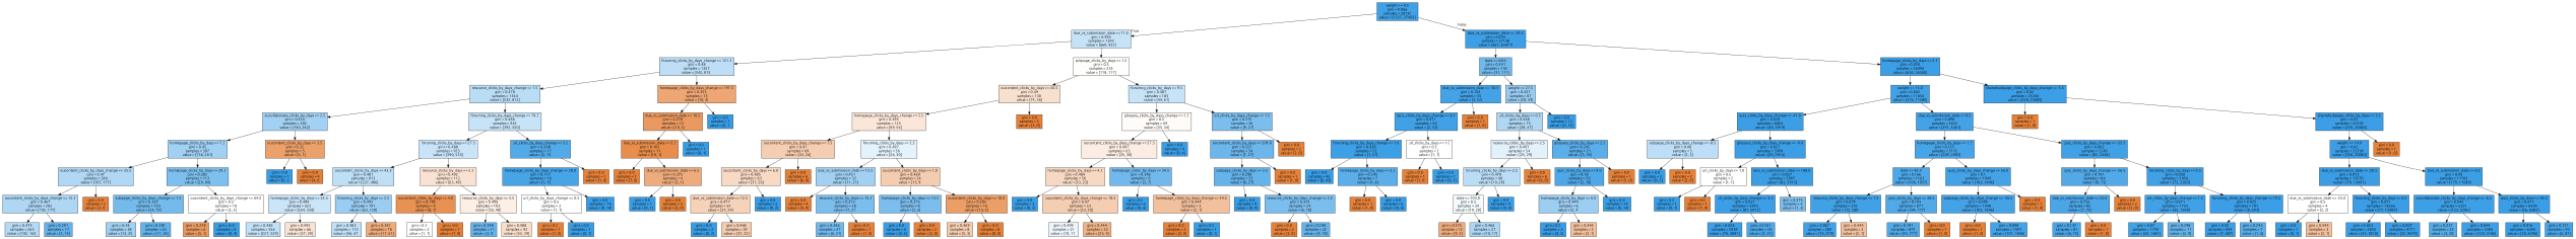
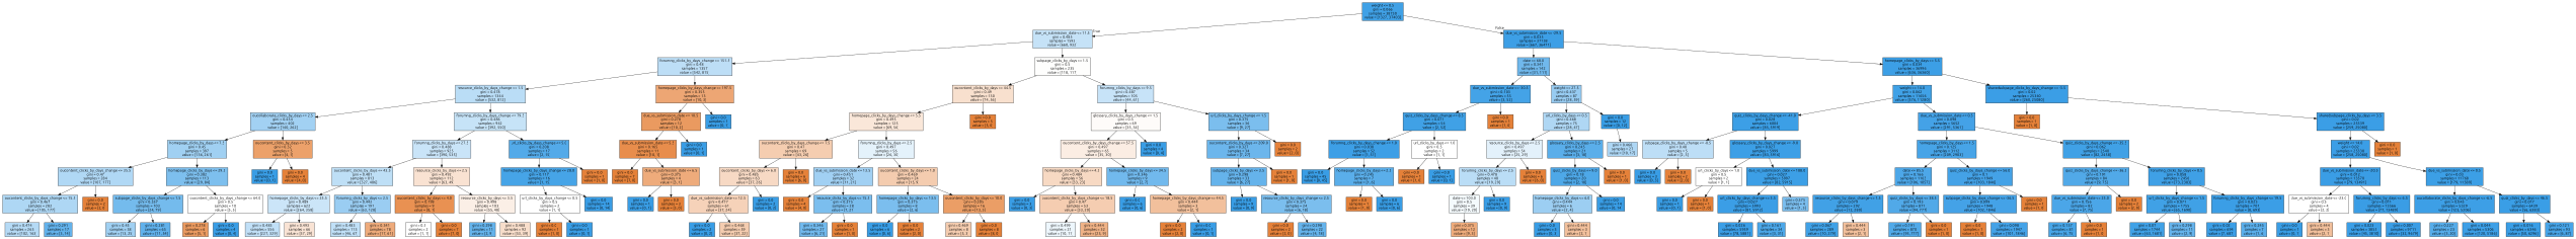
  digraph {
    fontname=Ubuntu
    node [color=black fillcolor="#e58139ff" fontname=Ubuntu shape=box style=filled]
    edge [fontname=Ubuntu]
    n1 [fillcolor="#399de5f6" label="weight <= 0.5\ngini = 0.066\nsamples = 38730\nvalue = [1327, 37403]"]
    n2 [fillcolor="#399de54a" label="due_vs_submission_date <= 11.5\ngini = 0.485\nsamples = 1592\nvalue = [660, 932]"]
    n3 [fillcolor="#399de5fa" label="due_vs_submission_date <= -29.5\ngini = 0.035\nsamples = 37138\nvalue = [667, 36471]"]
    n4 [fillcolor="#399de555" label="forumng_clicks_by_days_change <= 151.5\ngini = 0.48\nsamples = 1357\nvalue = [542, 815]"]
    n5 [fillcolor="#e5813902" label="subpage_clicks_by_days <= 1.5\ngini = 0.5\nsamples = 235\nvalue = [118, 117]"]
    n6 [fillcolor="#399de5b8" label="date <= 68.0\ngini = 0.341\nsamples = 142\nvalue = [31, 111]"]
    n7 [fillcolor="#399de5fb" label="homepage_clicks_by_days <= 5.5\ngini = 0.034\nsamples = 36996\nvalue = [636, 36360]"]
    n8 [fillcolor="#399de558" label="resource_clicks_by_days_change <= 1.5\ngini = 0.478\nsamples = 1344\nvalue = [532, 812]"]
    n9 [fillcolor="#e58139b3" label="homepage_clicks_by_days_change <= 197.5\ngini = 0.355\nsamples = 13\nvalue = [10, 3]"]
    n10 [fillcolor="#e581393e" label="oucontent_clicks_by_days <= 44.5\ngini = 0.49\nsamples = 130\nvalue = [74, 56]"]
    n11 [fillcolor="#399de547" label="forumng_clicks_by_days <= 9.5\ngini = 0.487\nsamples = 105\nvalue = [44, 61]"]
    n12 [fillcolor="#399de577" label="oucollaborate_clicks_by_days <= 2.5\ngini = 0.454\nsamples = 402\nvalue = [140, 262]"]
    n13 [fillcolor="#399de549" label="forumng_clicks_by_days_change <= 79.5\ngini = 0.486\nsamples = 942\nvalue = [392, 550]"]
    n14 [fillcolor="#e58139cc" label="due_vs_submission_date <= 10.5\ngini = 0.278\nsamples = 12\nvalue = [10, 2]"]
    n15 [fillcolor="#399de5ff" label="gini = 0.0\nsamples = 1\nvalue = [0, 1]"]
    n16 [fillcolor="#399de57a" label="homepage_clicks_by_days <= 7.5\ngini = 0.45\nsamples = 397\nvalue = [136, 261]"]
    n17 [fillcolor="#e58139bf" label="oucontent_clicks_by_days <= 3.5\ngini = 0.32\nsamples = 5\nvalue = [4, 1]"]
    n18 [fillcolor="#399de545" label="forumng_clicks_by_days <= 27.5\ngini = 0.488\nsamples = 925\nvalue = [390, 535]"]
    n19 [fillcolor="#399de5dd" label="url_clicks_by_days_change <= 5.0\ngini = 0.208\nsamples = 17\nvalue = [2, 15]"]
    n20 [fillcolor="#399de565" label="oucontent_clicks_by_days_change <= 35.5\ngini = 0.47\nsamples = 284\nvalue = [107, 177]"]
    n21 [fillcolor="#399de5a7" label="homepage_clicks_by_days <= 29.5\ngini = 0.382\nsamples = 113\nvalue = [29, 84]"]
    n22 [fillcolor="#399de5ff" label="gini = 0.0\nsamples = 1\nvalue = [0, 1]"]
    n23 [label="gini = 0.0\nsamples = 4\nvalue = [4, 0]"]
    n24 [fillcolor="#399de568" label="oucontent_clicks_by_days_change <= 15.5\ngini = 0.467\nsamples = 282\nvalue = [105, 177]"]
    n25 [label="gini = 0.0\nsamples = 2\nvalue = [2, 0]"]
    n26 [fillcolor="#399de5b2" label="subpage_clicks_by_days_change <= 1.5\ngini = 0.357\nsamples = 103\nvalue = [24, 79]"]
    n27 [fillcolor="#e5813900" label="oucontent_clicks_by_days_change <= 64.0\ngini = 0.5\nsamples = 10\nvalue = [5, 5]"]
    n28 [fillcolor="#399de55f" label="gini = 0.474\nsamples = 265\nvalue = [102, 163]"]
    n29 [fillcolor="#399de5c8" label="gini = 0.291\nsamples = 17\nvalue = [3, 14]"]
    n30 [fillcolor="#399de57a" label="gini = 0.45\nsamples = 38\nvalue = [13, 25]"]
    n31 [fillcolor="#399de5cb" label="gini = 0.281\nsamples = 65\nvalue = [11, 54]"]
    n32 [fillcolor="#e58139cc" label="gini = 0.278\nsamples = 6\nvalue = [5, 1]"]
    n33 [fillcolor="#399de5ff" label="gini = 0.0\nsamples = 4\nvalue = [0, 4]"]
    n34 [fillcolor="#399de553" label="oucontent_clicks_by_days <= 43.5\ngini = 0.481\nsamples = 813\nvalue = [327, 486]"]
    n35 [fillcolor="#e5813939" label="resource_clicks_by_days <= 2.5\ngini = 0.492\nsamples = 112\nvalue = [63, 49]"]
    n36 [fillcolor="#399de5ee" label="homepage_clicks_by_days_change <= 28.0\ngini = 0.117\nsamples = 16\nvalue = [1, 15]"]
    n37 [label="gini = 0.0\nsamples = 1\nvalue = [1, 0]"]
    n38 [fillcolor="#399de543" label="homepage_clicks_by_days <= 25.5\ngini = 0.489\nsamples = 622\nvalue = [264, 358]"]
    n39 [fillcolor="#399de581" label="forumng_clicks_by_days <= 2.5\ngini = 0.442\nsamples = 191\nvalue = [63, 128]"]
    n40 [fillcolor="#e58139df" label="oucontent_clicks_by_days <= 4.0\ngini = 0.198\nsamples = 9\nvalue = [8, 1]"]
    n41 [fillcolor="#e5813920" label="resource_clicks_by_days <= 3.5\ngini = 0.498\nsamples = 103\nvalue = [55, 48]"]
    n42 [fillcolor="#399de54f" label="gini = 0.483\nsamples = 556\nvalue = [227, 329]"]
    n43 [fillcolor="#e5813937" label="gini = 0.493\nsamples = 66\nvalue = [37, 29]"]
    n44 [fillcolor="#399de550" label="gini = 0.483\nsamples = 113\nvalue = [46, 67]"]
    n45 [fillcolor="#e58139aa" label="gini = 0.341\nsamples = 78\nvalue = [17, 61]"]
    n46 [fillcolor="#e5813900" label="gini = 0.5\nsamples = 2\nvalue = [1, 1]"]
    n47 [label="gini = 0.0\nsamples = 7\nvalue = [7, 0]"]
    n48 [fillcolor="#399de5c6" label="gini = 0.298\nsamples = 11\nvalue = [2, 9]"]
    n49 [fillcolor="#e5813943" label="gini = 0.488\nsamples = 92\nvalue = [53, 39]"]
    n50 [fillcolor="#e5813900" label="url_clicks_by_days_change <= 0.5\ngini = 0.5\nsamples = 2\nvalue = [1, 1]"]
    n51 [fillcolor="#399de5ff" label="gini = 0.0\nsamples = 14\nvalue = [0, 14]"]
    n52 [label="gini = 0.0\nsamples = 1\nvalue = [1, 0]"]
    n53 [fillcolor="#399de5ff" label="gini = 0.0\nsamples = 1\nvalue = [0, 1]"]
    n54 [fillcolor="#e58139e6" label="due_vs_submission_date <= 5.5\ngini = 0.165\nsamples = 11\nvalue = [10, 1]"]
    n55 [fillcolor="#399de5ff" label="gini = 0.0\nsamples = 1\nvalue = [0, 1]"]
    n56 [label="gini = 0.0\nsamples = 7\nvalue = [7, 0]"]
    n57 [fillcolor="#e58139aa" label="due_vs_submission_date <= 6.5\ngini = 0.375\nsamples = 4\nvalue = [3, 1]"]
    n58 [fillcolor="#399de5ff" label="gini = 0.0\nsamples = 1\nvalue = [0, 1]"]
    n59 [label="gini = 0.0\nsamples = 3\nvalue = [3, 0]"]
    n60 [fillcolor="#e5813930" label="homepage_clicks_by_days_change <= 5.5\ngini = 0.495\nsamples = 125\nvalue = [69, 56]"]
    n61 [label="gini = 0.0\nsamples = 5\nvalue = [5, 0]"]
    n62 [fillcolor="#e5813907" label="glossary_clicks_by_days_change <= 1.5\ngini = 0.5\nsamples = 69\nvalue = [35, 34]"]
    n63 [fillcolor="#399de5aa" label="url_clicks_by_days_change <= 1.5\ngini = 0.375\nsamples = 36\nvalue = [9, 27]"]
    n64 [fillcolor="#e5813965" label="oucontent_clicks_by_days_change <= 7.5\ngini = 0.47\nsamples = 69\nvalue = [43, 26]"]
    n65 [fillcolor="#399de522" label="forumng_clicks_by_days <= 2.5\ngini = 0.497\nsamples = 56\nvalue = [26, 30]"]
    n66 [fillcolor="#e581394c" label="oucontent_clicks_by_days <= 6.0\ngini = 0.485\nsamples = 63\nvalue = [37, 26]"]
    n67 [label="gini = 0.0\nsamples = 6\nvalue = [6, 0]"]
    n68 [fillcolor="#399de579" label="due_vs_submission_date <= 13.5\ngini = 0.451\nsamples = 32\nvalue = [11, 21]"]
    n69 [fillcolor="#e5813966" label="oucontent_clicks_by_days <= 1.0\ngini = 0.469\nsamples = 24\nvalue = [15, 9]"]
    n70 [fillcolor="#e581395a" label="due_vs_submission_date <= 12.5\ngini = 0.477\nsamples = 61\nvalue = [37, 24]"]
    n71 [fillcolor="#399de5ff" label="gini = 0.0\nsamples = 2\nvalue = [0, 2]"]
    n72 [fillcolor="#399de5ff" label="gini = 0.0\nsamples = 2\nvalue = [0, 2]"]
    n73 [fillcolor="#e5813967" label="gini = 0.468\nsamples = 59\nvalue = [37, 22]"]
    n74 [label="gini = 0.0\nsamples = 4\nvalue = [4, 0]"]
    n75 [fillcolor="#399de5aa" label="resource_clicks_by_days <= 15.5\ngini = 0.375\nsamples = 28\nvalue = [7, 21]"]
    n76 [fillcolor="#399de5aa" label="homepage_clicks_by_days <= 13.5\ngini = 0.375\nsamples = 8\nvalue = [2, 6]"]
    n77 [fillcolor="#e58139c4" label="oucontent_clicks_by_days <= 10.0\ngini = 0.305\nsamples = 16\nvalue = [13, 3]"]
    n78 [fillcolor="#399de5b6" label="gini = 0.346\nsamples = 27\nvalue = [6, 21]"]
    n79 [label="gini = 0.0\nsamples = 1\nvalue = [1, 0]"]
    n80 [fillcolor="#399de5ff" label="gini = 0.0\nsamples = 6\nvalue = [0, 6]"]
    n81 [label="gini = 0.0\nsamples = 2\nvalue = [2, 0]"]
    n82 [fillcolor="#e5813966" label="gini = 0.469\nsamples = 8\nvalue = [5, 3]"]
    n83 [label="gini = 0.0\nsamples = 8\nvalue = [8, 0]"]
    n84 [fillcolor="#e5813924" label="oucontent_clicks_by_days_change <= 57.5\ngini = 0.497\nsamples = 65\nvalue = [35, 30]"]
    n85 [fillcolor="#399de5ff" label="gini = 0.0\nsamples = 4\nvalue = [0, 4]"]
    n86 [fillcolor="#399de5bd" label="oucontent_clicks_by_days <= 209.0\ngini = 0.327\nsamples = 34\nvalue = [7, 27]"]
    n87 [label="gini = 0.0\nsamples = 2\nvalue = [2, 0]"]
    n88 [fillcolor="#e581394d" label="homepage_clicks_by_days <= 4.5\ngini = 0.484\nsamples = 56\nvalue = [33, 23]"]
    n89 [fillcolor="#399de5b6" label="homepage_clicks_by_days <= 34.5\ngini = 0.346\nsamples = 9\nvalue = [2, 7]"]
    n90 [fillcolor="#399de5ff" label="gini = 0.0\nsamples = 3\nvalue = [0, 3]"]
    n91 [fillcolor="#e5813964" label="oucontent_clicks_by_days_change <= 18.5\ngini = 0.47\nsamples = 53\nvalue = [33, 20]"]
    n92 [fillcolor="#399de5ff" label="gini = 0.0\nsamples = 6\nvalue = [0, 6]"]
    n93 [fillcolor="#e581397f" label="homepage_clicks_by_days_change <= 44.5\ngini = 0.444\nsamples = 3\nvalue = [2, 1]"]
    n94 [fillcolor="#399de517" label="gini = 0.499\nsamples = 21\nvalue = [10, 11]"]
    n95 [fillcolor="#e581399b" label="gini = 0.444\nsamples = 32\nvalue = [23, 9]"]
    n96 [label="gini = 0.0\nsamples = 2\nvalue = [2, 0]"]
    n97 [fillcolor="#399de5ff" label="gini = 0.0\nsamples = 1\nvalue = [0, 1]"]
    n98 [fillcolor="#399de5c6" label="subpage_clicks_by_days <= 3.5\ngini = 0.298\nsamples = 33\nvalue = [6, 27]"]
    n99 [label="gini = 0.0\nsamples = 1\nvalue = [1, 0]"]
    n100 [fillcolor="#399de5ff" label="gini = 0.0\nsamples = 9\nvalue = [0, 9]"]
    n101 [fillcolor="#399de5aa" label="resource_clicks_by_days_change <= 2.5\ngini = 0.375\nsamples = 24\nvalue = [6, 18]"]
    n102 [label="gini = 0.0\nsamples = 2\nvalue = [2, 0]"]
    n103 [fillcolor="#399de5c6" label="gini = 0.298\nsamples = 22\nvalue = [4, 18]"]
    n104 [fillcolor="#399de5f0" label="due_vs_submission_date <= -30.5\ngini = 0.103\nsamples = 55\nvalue = [3, 52]"]
    n105 [fillcolor="#399de586" label="weight <= 27.5\ngini = 0.437\nsamples = 87\nvalue = [28, 59]"]
    n106 [fillcolor="#399de5f6" label="weight <= 14.0\ngini = 0.062\nsamples = 11656\nvalue = [376, 11280]"]
    n107 [fillcolor="#399de5fc" label="sharedsubpage_clicks_by_days_change <= -3.5\ngini = 0.02\nsamples = 25340\nvalue = [260, 25080]"]
    n108 [fillcolor="#399de5f5" label="quiz_clicks_by_days_change <= 8.5\ngini = 0.071\nsamples = 54\nvalue = [2, 52]"]
    n109 [label="gini = 0.0\nsamples = 1\nvalue = [1, 0]"]
    n110 [fillcolor="#399de567" label="url_clicks_by_days <= 0.5\ngini = 0.468\nsamples = 75\nvalue = [28, 47]"]
    n111 [fillcolor="#399de5ff" label="gini = 0.0\nsamples = 12\nvalue = [0, 12]"]
    n112 [fillcolor="#399de5fa" label="forumng_clicks_by_days_change <= 1.0\ngini = 0.038\nsamples = 52\nvalue = [1, 51]"]
    n113 [fillcolor="#e5813900" label="url_clicks_by_days <= 1.0\ngini = 0.5\nsamples = 2\nvalue = [1, 1]"]
    n114 [fillcolor="#399de5ff" label="gini = 0.0\nsamples = 45\nvalue = [0, 45]"]
    n115 [fillcolor="#399de5d4" label="homepage_clicks_by_days <= 2.5\ngini = 0.245\nsamples = 7\nvalue = [1, 6]"]
    n116 [label="gini = 0.0\nsamples = 1\nvalue = [1, 0]"]
    n117 [fillcolor="#399de5ff" label="gini = 0.0\nsamples = 1\nvalue = [0, 1]"]
    n118 [label="gini = 0.0\nsamples = 1\nvalue = [1, 0]"]
    n119 [fillcolor="#399de5ff" label="gini = 0.0\nsamples = 6\nvalue = [0, 6]"]
    n120 [fillcolor="#399de523" label="resource_clicks_by_days <= 2.5\ngini = 0.497\nsamples = 54\nvalue = [25, 29]"]
    n121 [fillcolor="#399de5d4" label="glossary_clicks_by_days <= 2.5\ngini = 0.245\nsamples = 21\nvalue = [3, 18]"]
    n122 [fillcolor="#399de558" label="forumng_clicks_by_days <= 2.5\ngini = 0.478\nsamples = 48\nvalue = [19, 29]"]
    n123 [label="gini = 0.0\nsamples = 6\nvalue = [6, 0]"]
    n124 [fillcolor="#399de5e3" label="quiz_clicks_by_days <= 9.0\ngini = 0.18\nsamples = 20\nvalue = [2, 18]"]
    n125 [label="gini = 0.0\nsamples = 1\nvalue = [1, 0]"]
    n126 [fillcolor="#399de50d" label="date <= 103.0\ngini = 0.5\nsamples = 39\nvalue = [19, 20]"]
    n127 [fillcolor="#399de5ff" label="gini = 0.0\nsamples = 9\nvalue = [0, 9]"]
    n128 [fillcolor="#e58139aa" label="gini = 0.375\nsamples = 12\nvalue = [9, 3]"]
    n129 [fillcolor="#399de569" label="gini = 0.466\nsamples = 27\nvalue = [10, 17]"]
    n130 [fillcolor="#399de57f" label="homepage_clicks_by_days <= 6.0\ngini = 0.444\nsamples = 6\nvalue = [2, 4]"]
    n131 [fillcolor="#399de5ff" label="gini = 0.0\nsamples = 14\nvalue = [0, 14]"]
    n132 [fillcolor="#399de5ff" label="gini = 0.0\nsamples = 3\nvalue = [0, 3]"]
    n133 [fillcolor="#e581397f" label="gini = 0.444\nsamples = 3\nvalue = [2, 1]"]
    n134 [fillcolor="#399de5fb" label="quiz_clicks_by_days_change <= -41.0\ngini = 0.028\nsamples = 6004\nvalue = [85, 5919]"]
    n135 [fillcolor="#399de5f1" label="due_vs_submission_date <= 0.5\ngini = 0.098\nsamples = 5652\nvalue = [291, 5361]"]
    n136 [label="gini = 0.0\nsamples = 1\nvalue = [1, 0]"]
    n137 [fillcolor="#399de5fc" label="sharedsubpage_clicks_by_days <= 3.5\ngini = 0.02\nsamples = 25339\nvalue = [259, 25080]"]
    n138 [fillcolor="#399de555" label="subpage_clicks_by_days_change <= -0.5\ngini = 0.48\nsamples = 5\nvalue = [2, 3]"]
    n139 [fillcolor="#399de5fb" label="glossary_clicks_by_days_change <= -9.0\ngini = 0.027\nsamples = 5999\nvalue = [83, 5916]"]
    n140 [fillcolor="#399de5ed" label="homepage_clicks_by_days <= 1.5\ngini = 0.125\nsamples = 3112\nvalue = [209, 2903]"]
    n141 [fillcolor="#399de5f6" label="quiz_clicks_by_days_change <= -35.5\ngini = 0.062\nsamples = 2540\nvalue = [82, 2458]"]
    n142 [fillcolor="#399de5ff" label="gini = 0.0\nsamples = 3\nvalue = [0, 3]"]
    n143 [label="gini = 0.0\nsamples = 2\nvalue = [2, 0]"]
    n144 [fillcolor="#e5813900" label="url_clicks_by_days <= 1.0\ngini = 0.5\nsamples = 2\nvalue = [1, 1]"]
    n145 [fillcolor="#399de5fb" label="due_vs_submission_date <= 188.0\ngini = 0.027\nsamples = 5997\nvalue = [82, 5915]"]
    n146 [fillcolor="#399de5ff" label="gini = 0.0\nsamples = 1\nvalue = [0, 1]"]
    n147 [label="gini = 0.0\nsamples = 1\nvalue = [1, 0]"]
    n148 [fillcolor="#399de5fc" label="url_clicks_by_days_change <= 3.5\ngini = 0.027\nsamples = 5993\nvalue = [81, 5912]"]
    n149 [fillcolor="#399de5aa" label="gini = 0.375\nsamples = 4\nvalue = [1, 3]"]
    n150 [fillcolor="#399de5fc" label="gini = 0.026\nsamples = 5959\nvalue = [78, 5881]"]
    n151 [fillcolor="#399de5e6" label="gini = 0.161\nsamples = 34\nvalue = [3, 31]"]
    n152 [fillcolor="#399de5e5" label="date <= 85.5\ngini = 0.166\nsamples = 1163\nvalue = [106, 1057]"]
    n153 [fillcolor="#399de5f1" label="quiz_clicks_by_days_change <= 56.0\ngini = 0.1\nsamples = 1949\nvalue = [103, 1846]"]
    n154 [fillcolor="#399de5e0" label="quiz_clicks_by_days_change <= -36.5\ngini = 0.191\nsamples = 84\nvalue = [9, 75]"]
    n155 [fillcolor="#399de5f7" label="forumng_clicks_by_days <= 0.5\ngini = 0.058\nsamples = 2456\nvalue = [73, 2383]"]
    n156 [fillcolor="#399de5f4" label="resource_clicks_by_days_change <= 1.5\ngini = 0.079\nsamples = 292\nvalue = [12, 280]"]
    n157 [fillcolor="#399de5e0" label="quiz_clicks_by_days <= 38.5\ngini = 0.193\nsamples = 871\nvalue = [94, 777]"]
    n158 [fillcolor="#399de5f1" label="subpage_clicks_by_days_change <= -36.5\ngini = 0.099\nsamples = 1948\nvalue = [102, 1846]"]
    n159 [label="gini = 0.0\nsamples = 1\nvalue = [1, 0]"]
    n160 [fillcolor="#399de5f6" label="gini = 0.067\nsamples = 289\nvalue = [10, 279]"]
    n161 [fillcolor="#e581397f" label="gini = 0.444\nsamples = 3\nvalue = [2, 1]"]
    n162 [fillcolor="#399de5e0" label="gini = 0.191\nsamples = 870\nvalue = [93, 777]"]
    n163 [label="gini = 0.0\nsamples = 1\nvalue = [1, 0]"]
    n164 [label="gini = 0.0\nsamples = 1\nvalue = [1, 0]"]
    n165 [fillcolor="#399de5f1" label="gini = 0.098\nsamples = 1947\nvalue = [101, 1846]"]
    n166 [fillcolor="#399de5e7" label="due_vs_submission_date <= 25.0\ngini = 0.156\nsamples = 82\nvalue = [7, 75]"]
    n167 [label="gini = 0.0\nsamples = 2\nvalue = [2, 0]"]
    n168 [fillcolor="#399de5f5" label="url_clicks_by_days_change <= 1.5\ngini = 0.071\nsamples = 1755\nvalue = [65, 1690]"]
    n169 [fillcolor="#399de5fc" label="forumng_clicks_by_days_change <= 19.5\ngini = 0.023\nsamples = 701\nvalue = [8, 693]"]
    n170 [fillcolor="#399de5eb" label="gini = 0.137\nsamples = 81\nvalue = [6, 75]"]
    n171 [label="gini = 0.0\nsamples = 1\nvalue = [1, 0]"]
    n172 [fillcolor="#399de5f5" label="gini = 0.07\nsamples = 1744\nvalue = [63, 1681]"]
    n173 [fillcolor="#399de5c6" label="gini = 0.298\nsamples = 11\nvalue = [2, 9]"]
    n174 [fillcolor="#399de5fc" label="gini = 0.02\nsamples = 694\nvalue = [7, 687]"]
    n175 [fillcolor="#399de5d4" label="gini = 0.245\nsamples = 7\nvalue = [1, 6]"]
    n176 [fillcolor="#399de5fc" label="weight <= 14.0\ngini = 0.02\nsamples = 25338\nvalue = [258, 25080]"]
    n177 [label="gini = 0.0\nsamples = 1\nvalue = [1, 0]"]
    n178 [fillcolor="#399de5fe" label="due_vs_submission_date <= -20.5\ngini = 0.012\nsamples = 13570\nvalue = [79, 13491]"]
    n179 [fillcolor="#399de5fb" label="due_vs_submission_date <= 0.5\ngini = 0.03\nsamples = 11768\nvalue = [179, 11589]"]
    n180 [fillcolor="#e5813900" label="due_vs_submission_date <= -23.0\ngini = 0.5\nsamples = 4\nvalue = [2, 2]"]
    n181 [fillcolor="#399de5fe" label="forumng_clicks_by_days <= 6.5\ngini = 0.011\nsamples = 13566\nvalue = [77, 13489]"]
    n182 [fillcolor="#399de5f9" label="oucollaborate_clicks_by_days_change <= -6.5\ngini = 0.045\nsamples = 5329\nvalue = [123, 5206]"]
    n183 [fillcolor="#399de5fd" label="quiz_clicks_by_days <= 46.5\ngini = 0.017\nsamples = 6439\nvalue = [56, 6383]"]
    n184 [fillcolor="#399de5ff" label="gini = 0.0\nsamples = 1\nvalue = [0, 1]"]
    n185 [fillcolor="#e581397f" label="gini = 0.444\nsamples = 3\nvalue = [2, 1]"]
    n186 [fillcolor="#399de5fc" label="gini = 0.023\nsamples = 3855\nvalue = [45, 3810]"]
    n187 [fillcolor="#399de5fe" label="gini = 0.007\nsamples = 9711\nvalue = [32, 9679]"]
    n188 [fillcolor="#399de5d9" label="gini = 0.227\nsamples = 23\nvalue = [3, 20]"]
    n189 [fillcolor="#399de5f9" label="gini = 0.044\nsamples = 5306\nvalue = [120, 5186]"]
    n190 [fillcolor="#399de5fd" label="gini = 0.016\nsamples = 6346\nvalue = [50, 6296]"]
    n191 [fillcolor="#399de5ed" label="gini = 0.121\nsamples = 93\nvalue = [6, 87]"]
    n1 -> n2 [headlabel=True labelangle=45 labeldistance=2.5]
    n1 -> n3 [headlabel=False labelangle=-45 labeldistance=2.5]
    n2 -> n4
    n2 -> n5
    n3 -> n6
    n3 -> n7
    n4 -> n8
    n4 -> n9
    n5 -> n10
    n5 -> n11
    n6 -> n104
    n6 -> n105
    n7 -> n106
    n7 -> n107
    n8 -> n12
    n8 -> n13
    n9 -> n14
    n9 -> n15
    n10 -> n60
    n10 -> n61
    n11 -> n62
    n11 -> n63
    n12 -> n16
    n12 -> n17
    n13 -> n18
    n13 -> n19
    n14 -> n54
    n14 -> n55
    n16 -> n20
    n16 -> n21
    n17 -> n22
    n17 -> n23
    n18 -> n34
    n18 -> n35
    n19 -> n36
    n19 -> n37
    n20 -> n24
    n20 -> n25
    n21 -> n26
    n21 -> n27
    n24 -> n28
    n24 -> n29
    n26 -> n30
    n26 -> n31
    n27 -> n32
    n27 -> n33
    n34 -> n38
    n34 -> n39
    n35 -> n40
    n35 -> n41
    n36 -> n50
    n36 -> n51
    n38 -> n42
    n38 -> n43
    n39 -> n44
    n39 -> n45
    n40 -> n46
    n40 -> n47
    n41 -> n48
    n41 -> n49
    n50 -> n52
    n50 -> n53
    n54 -> n56
    n54 -> n57
    n57 -> n58
    n57 -> n59
    n60 -> n64
    n60 -> n65
    n62 -> n84
    n62 -> n85
    n63 -> n86
    n63 -> n87
    n64 -> n66
    n64 -> n67
    n65 -> n68
    n65 -> n69
    n66 -> n70
    n66 -> n71
    n68 -> n74
    n68 -> n75
    n69 -> n76
    n69 -> n77
    n70 -> n72
    n70 -> n73
    n75 -> n78
    n75 -> n79
    n76 -> n80
    n76 -> n81
    n77 -> n82
    n77 -> n83
    n84 -> n88
    n84 -> n89
    n86 -> n98
    n86 -> n99
    n88 -> n90
    n88 -> n91
    n89 -> n92
    n89 -> n93
    n91 -> n94
    n91 -> n95
    n93 -> n96
    n93 -> n97
    n98 -> n100
    n98 -> n101
    n101 -> n102
    n101 -> n103
    n104 -> n108
    n104 -> n109
    n105 -> n110
    n105 -> n111
    n106 -> n134
    n106 -> n135
    n107 -> n136
    n107 -> n137
    n108 -> n112
    n108 -> n113
    n110 -> n120
    n110 -> n121
    n112 -> n114
    n112 -> n115
    n113 -> n116
    n113 -> n117
    n115 -> n118
    n115 -> n119
    n120 -> n122
    n120 -> n123
    n121 -> n124
    n121 -> n125
    n122 -> n126
    n122 -> n127
    n124 -> n130
    n124 -> n131
    n126 -> n128
-   n126 -> n129
+   n111 -> n129
    n130 -> n132
    n130 -> n133
    n134 -> n138
    n134 -> n139
    n135 -> n140
    n135 -> n141
    n137 -> n176
    n137 -> n177
    n138 -> n142
    n138 -> n143
    n139 -> n144
    n139 -> n145
    n140 -> n152
    n140 -> n153
    n141 -> n154
    n141 -> n155
    n144 -> n146
    n144 -> n147
    n145 -> n148
    n145 -> n149
    n148 -> n150
    n148 -> n151
    n152 -> n156
    n152 -> n157
    n153 -> n158
    n153 -> n159
    n154 -> n166
    n154 -> n167
    n155 -> n168
    n155 -> n169
    n156 -> n160
    n156 -> n161
    n157 -> n162
    n157 -> n163
    n158 -> n164
    n158 -> n165
    n166 -> n170
    n166 -> n171
    n168 -> n172
    n168 -> n173
    n169 -> n174
    n169 -> n175
    n176 -> n178
    n176 -> n179
    n178 -> n180
    n178 -> n181
    n179 -> n182
    n179 -> n183
    n180 -> n184
    n180 -> n185
    n181 -> n186
    n181 -> n187
    n182 -> n188
    n182 -> n189
    n183 -> n190
    n183 -> n191
  }
